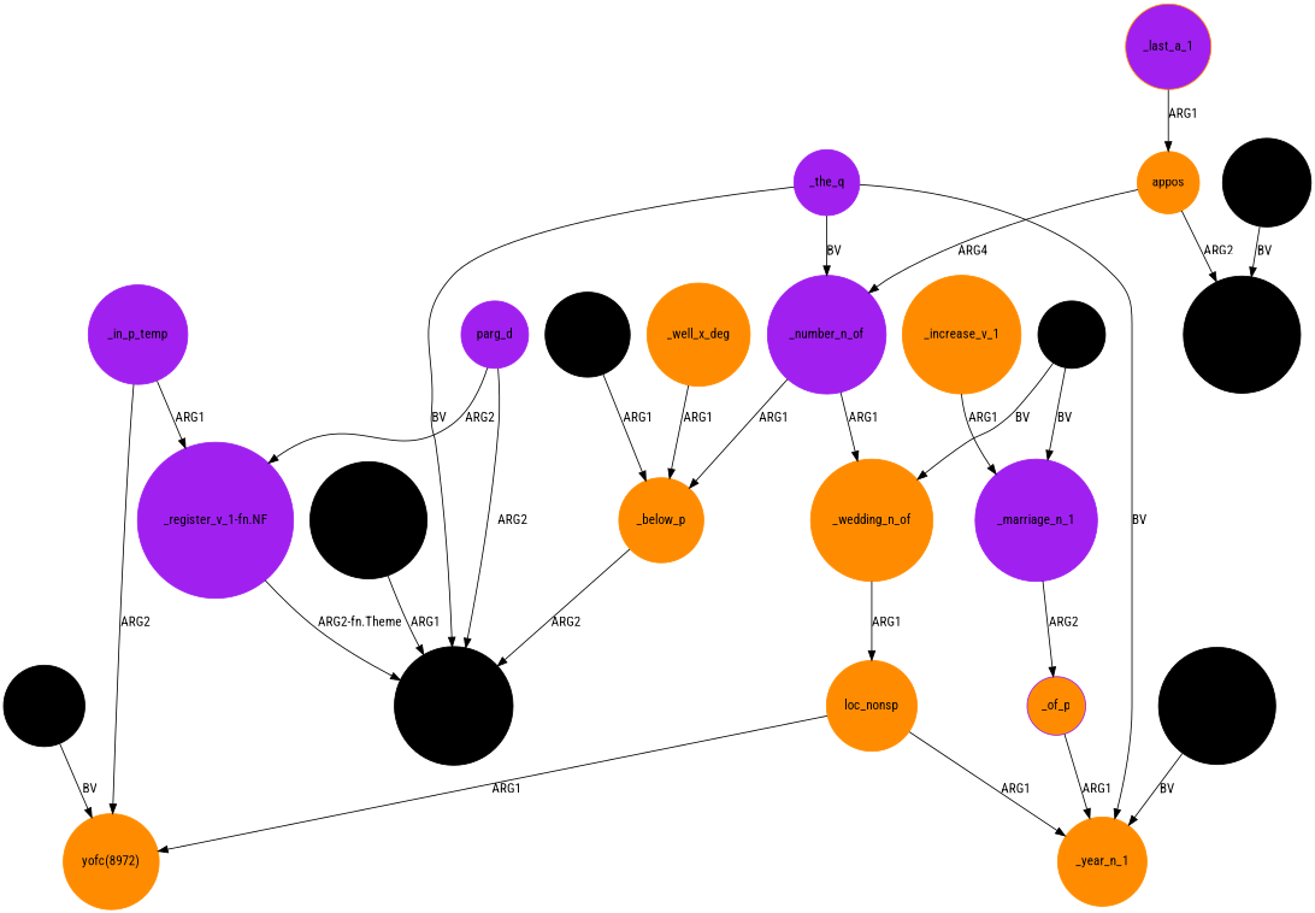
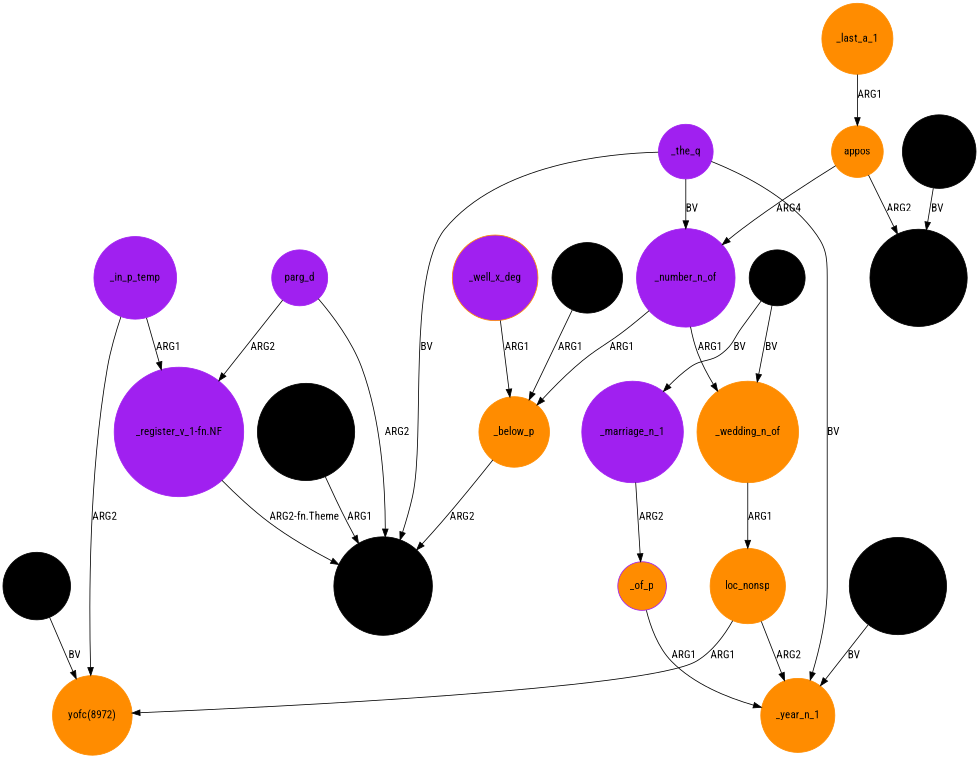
  digraph {
    fontname="Roboto Condensed"
    node [color=darkorange fontname="Roboto Condensed" shape=circle style=filled]
    edge [fontname="Roboto Condensed"]
    "card(271,124)" [color=black]
    appos
    _number_n_of [color=purple]
    _wedding_n_of
    _below_p
    _the_q [color=purple]
    generic_entity [color=black]
    _year_n_1
    udef_q [color=black]
    _marriage_n_1 [color=purple]
    loc_nonsp
    _of_p [color=purple fillcolor=darkorange]
-   _increase_v_1
    "card(400,000)" [color=black]
    def_implicit_q [color=black]
    proper_q [color=black]
    n17 [label="yofc(8972)"]
    parg_d [color=purple]
    "_register_v_1-fn.NF" [color=purple]
    _in_p_temp [color=purple]
    _still_a_1 [color=black]
    number_q [color=black]
-   _last_a_1 [fillcolor=purple]
-   _well_x_deg
+   _last_a_1
+   _well_x_deg [fillcolor=purple]
    appos -> "card(271,124)" [label=ARG2]
    appos -> _number_n_of [label=ARG4]
    _number_n_of -> _wedding_n_of [label=ARG1]
    _number_n_of -> _below_p [label=ARG1]
    _wedding_n_of -> loc_nonsp [label=ARG1]
    _below_p -> generic_entity [label=ARG2]
    _the_q -> _number_n_of [label=BV]
    _the_q -> generic_entity [label=BV]
    _the_q -> _year_n_1 [label=BV]
    udef_q -> _wedding_n_of [label=BV]
    udef_q -> _marriage_n_1 [label=BV]
    _marriage_n_1 -> _of_p [label=ARG2]
-   loc_nonsp -> _year_n_1 [label=ARG1]
+   loc_nonsp -> _year_n_1 [label=ARG2]
    loc_nonsp -> n17 [label=ARG1]
    _of_p -> _year_n_1 [label=ARG1]
-   _increase_v_1 -> _marriage_n_1 [label=ARG1]
    "card(400,000)" -> generic_entity [label=ARG1]
    def_implicit_q -> _year_n_1 [label=BV]
    proper_q -> n17 [label=BV]
    parg_d -> generic_entity [label=ARG2]
    parg_d -> "_register_v_1-fn.NF" [label=ARG2]
    "_register_v_1-fn.NF" -> generic_entity [label="ARG2-fn.Theme"]
    _in_p_temp -> n17 [label=ARG2]
    _in_p_temp -> "_register_v_1-fn.NF" [label=ARG1]
    _still_a_1 -> _below_p [label=ARG1]
    number_q -> "card(271,124)" [label=BV]
    _last_a_1 -> appos [label=ARG1]
    _well_x_deg -> _below_p [label=ARG1]
  }
